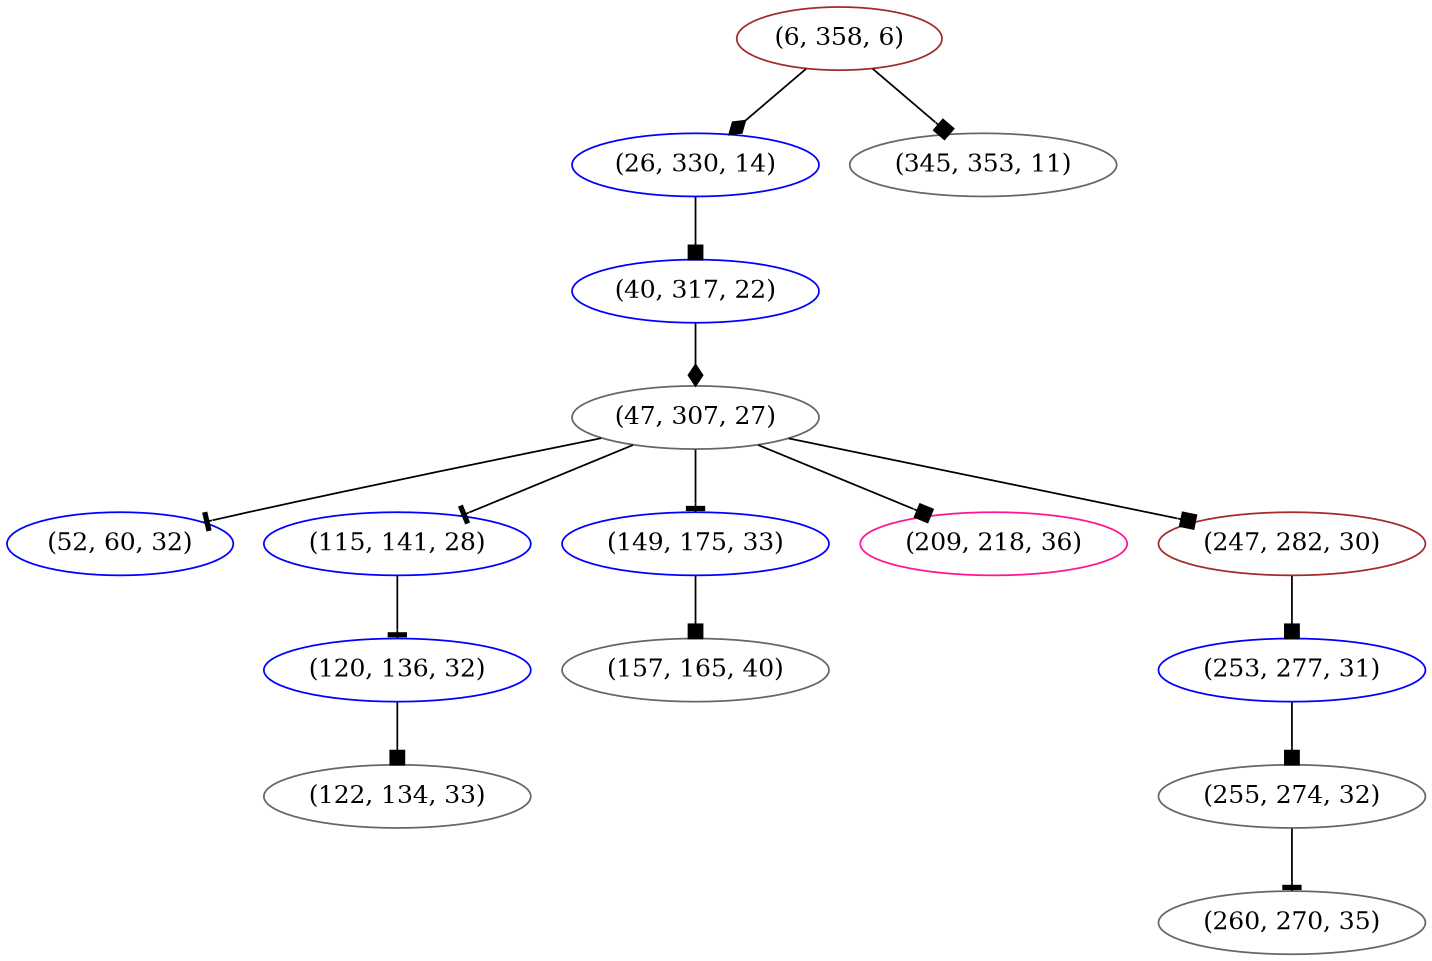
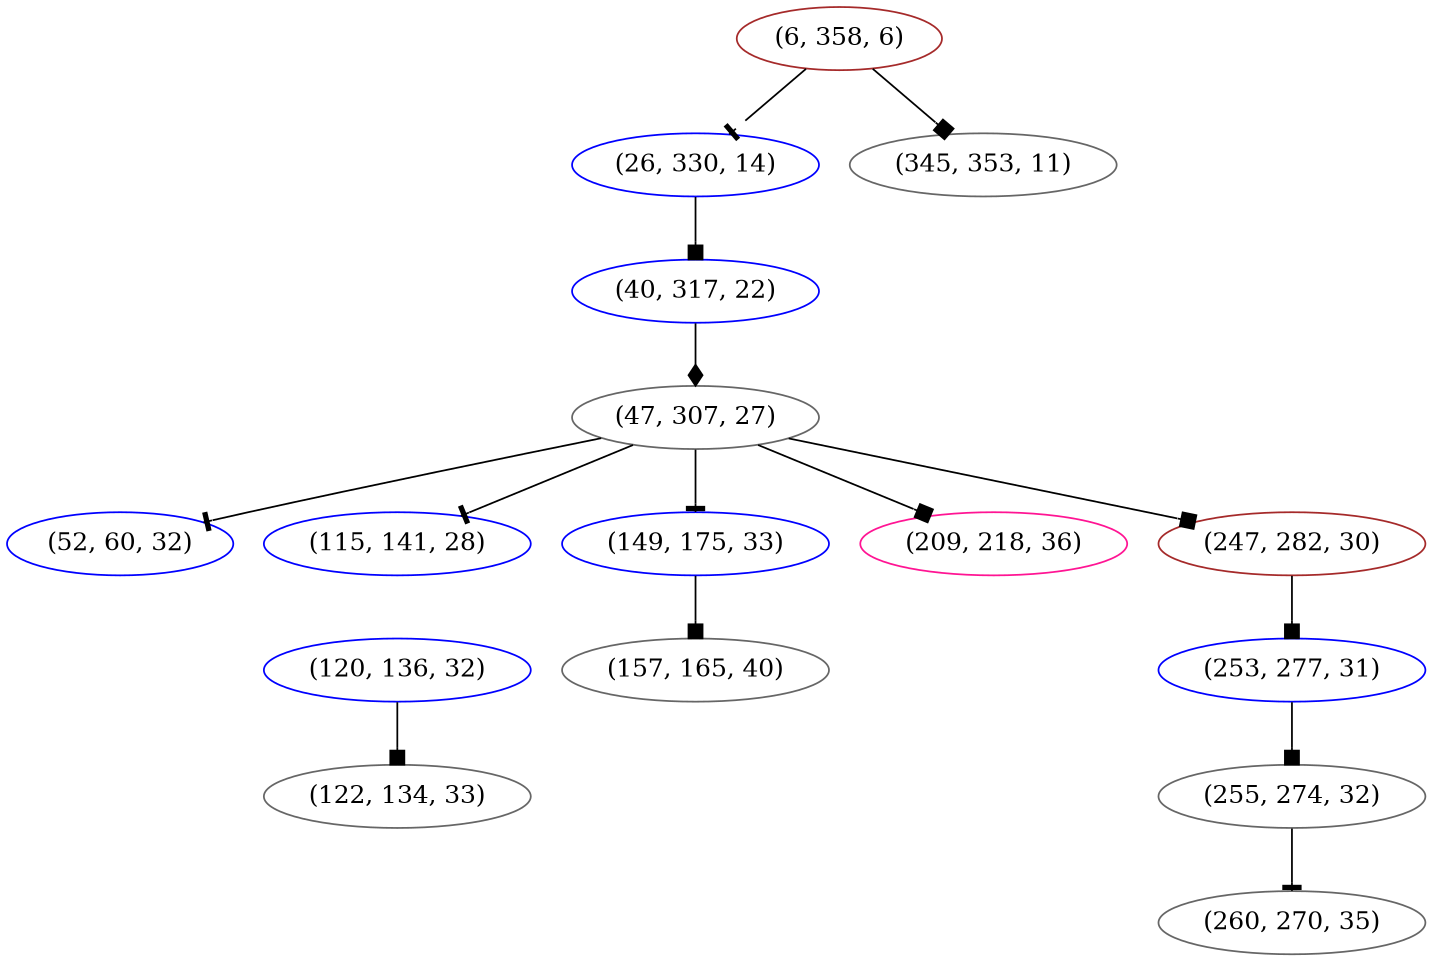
  digraph {
    node [color=blue]
    edge [arrowhead=box]
    "(6, 358, 6)" [color=brown]
    "(26, 330, 14)"
    "(345, 353, 11)" [color=gray40]
    "(40, 317, 22)"
    "(47, 307, 27)" [color=gray40]
    "(52, 60, 32)"
    "(115, 141, 28)"
    "(149, 175, 33)"
    "(209, 218, 36)" [color=deeppink]
    "(247, 282, 30)" [color=brown]
    "(120, 136, 32)"
    "(157, 165, 40)" [color=gray40]
    "(253, 277, 31)"
    "(122, 134, 33)" [color=gray40]
    "(255, 274, 32)" [color=gray40]
    "(260, 270, 35)" [color=gray40]
-   "(6, 358, 6)" -> "(26, 330, 14)" [arrowhead=diamond]
+   "(6, 358, 6)" -> "(26, 330, 14)" [arrowhead=tee]
    "(6, 358, 6)" -> "(345, 353, 11)"
    "(26, 330, 14)" -> "(40, 317, 22)"
    "(40, 317, 22)" -> "(47, 307, 27)" [arrowhead=diamond]
    "(47, 307, 27)" -> "(52, 60, 32)" [arrowhead=tee]
    "(47, 307, 27)" -> "(115, 141, 28)" [arrowhead=tee]
    "(47, 307, 27)" -> "(149, 175, 33)" [arrowhead=tee]
    "(47, 307, 27)" -> "(209, 218, 36)"
    "(47, 307, 27)" -> "(247, 282, 30)"
-   "(115, 141, 28)" -> "(120, 136, 32)" [arrowhead=tee]
    "(149, 175, 33)" -> "(157, 165, 40)"
    "(247, 282, 30)" -> "(253, 277, 31)"
    "(120, 136, 32)" -> "(122, 134, 33)"
    "(253, 277, 31)" -> "(255, 274, 32)"
    "(255, 274, 32)" -> "(260, 270, 35)" [arrowhead=tee]
  }
